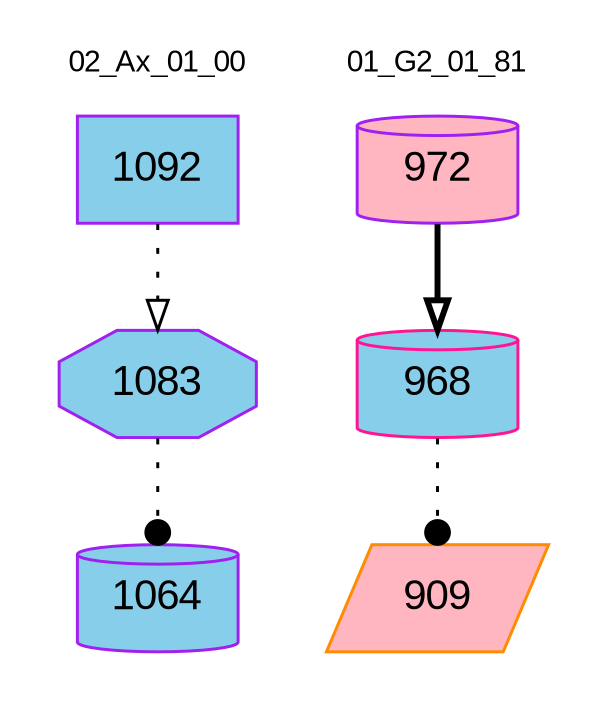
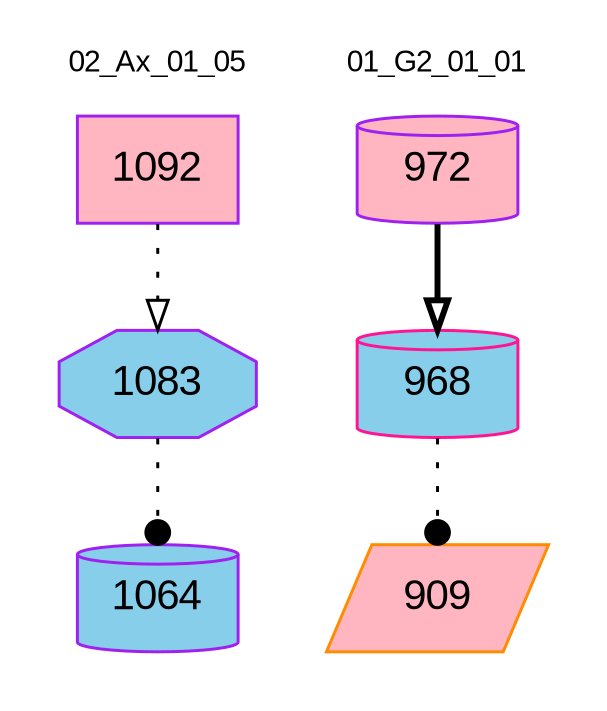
  digraph {
    fontname="Liberation Sans"
    node [color=purple fillcolor=skyblue fontname="Liberation Sans" shape=cylinder style=filled]
    edge [arrowhead=onormal color=black fontname="Liberation Sans" style=dotted]
-   n1 [label=1092 shape=box]
+   n1 [fillcolor=lightpink label=1092 shape=box]
    n2 [label=1083 shape=octagon]
    n3 [label=1064]
    n4 [fillcolor=lightpink label=972]
    n5 [color=deeppink label=968]
    n6 [color=darkorange fillcolor=lightpink label=909 shape=parallelogram]
    subgraph cluster_1 {
      color=white
      fontsize=10
-     label="02_Ax_01_00"
+     label="02_Ax_01_05"
      n1
      n2
      n3
    }
    subgraph cluster_2 {
      color=white
      fontsize=10
-     label="01_G2_01_81"
+     label="01_G2_01_01"
      n4
      n5
      n6
    }
    n1 -> n2
    n2 -> n3 [arrowhead=dot]
    n4 -> n5 [style=bold]
    n5 -> n6 [arrowhead=dot]
  }
